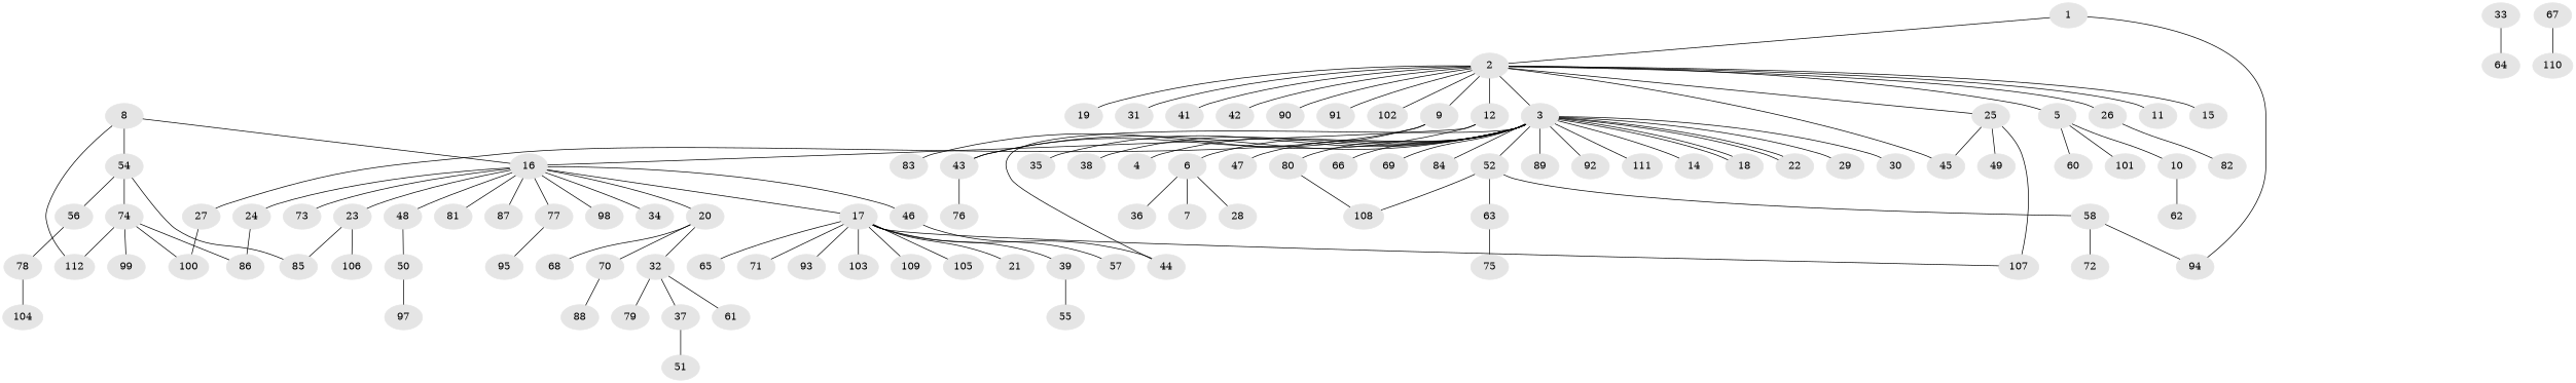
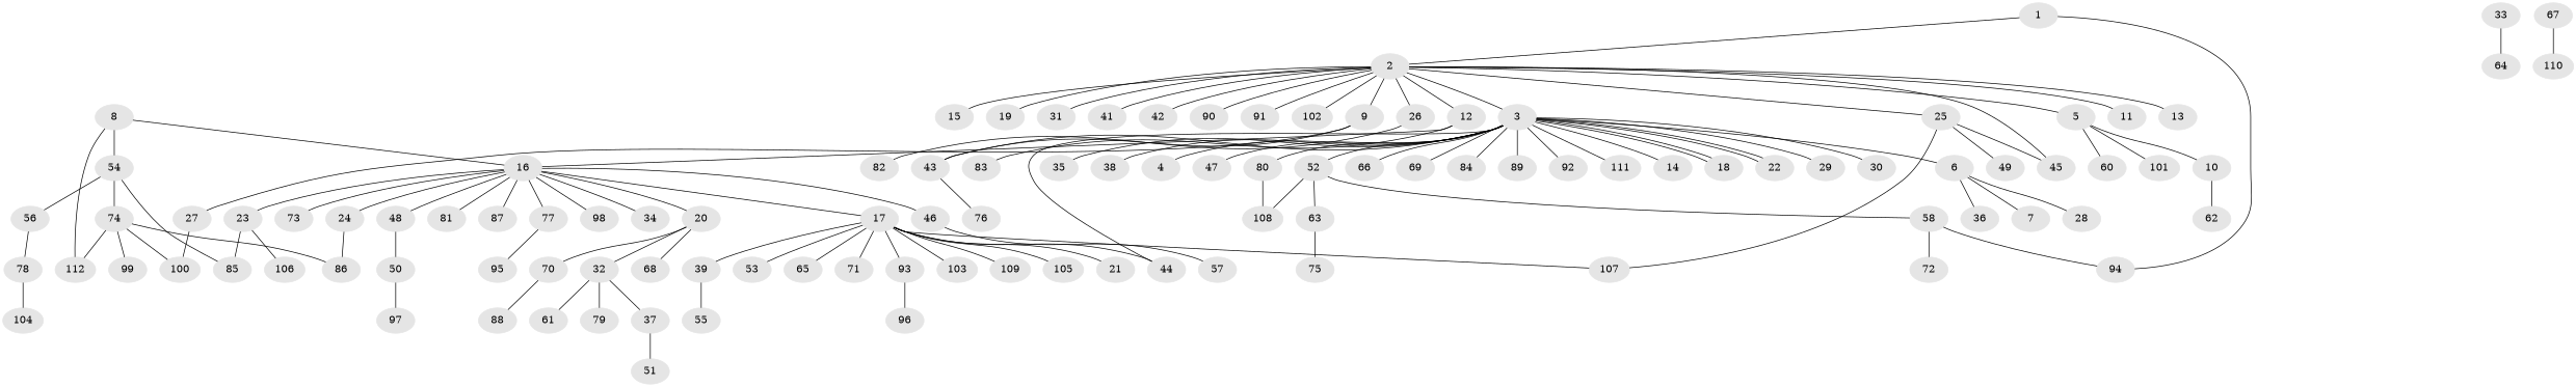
  graph {
    node [color=gray90 style=filled]
    1
    2
    94
    3
    5
    9
    11
    12
+   13
    15
    19
    25
    26
    31
    41
    42
    45
    90
    91
    102
    4
    6
    14
    18
    22
    29
    30
    35
    38
    43
    44
    47
    52
    66
    69
    80
    84
    89
    92
    111
    10
    60
    101
    27
    16
    83
    107
    49
    82
    7
    28
    36
    76
    58
    63
    108
    62
    33
    64
    8
    54
    112
    17
    20
    23
    24
    34
    46
    48
    73
    77
    81
    87
    98
    85
    56
    74
    100
    21
    39
+   53
    65
    71
    93
    103
    109
    105
    32
    68
    70
    106
    86
    57
    50
    95
    55
+   96
    37
    61
    79
    88
    67
    110
    51
    97
    72
    75
    78
    99
    104
    1 -- 2
    1 -- 94
    2 -- 3
    2 -- 5
    2 -- 9
    2 -- 11
    2 -- 12
+   2 -- 13
    2 -- 15
    2 -- 19
    2 -- 25
    2 -- 26
    2 -- 31
    2 -- 41
    2 -- 42
    2 -- 45
    2 -- 90
    2 -- 91
    2 -- 102
    3 -- 4
    3 -- 6
    3 -- 14
    3 -- 18
    3 -- 18
    3 -- 22
    3 -- 22
    3 -- 29
    3 -- 30
    3 -- 35
    3 -- 38
    3 -- 43
    3 -- 44
    3 -- 47
    3 -- 52
    3 -- 66
    3 -- 69
    3 -- 80
    3 -- 84
    3 -- 89
    3 -- 92
    3 -- 111
    5 -- 10
    5 -- 60
    5 -- 101
    9 -- 43
    9 -- 27
    12 -- 16
    12 -- 83
    25 -- 45
    25 -- 107
    25 -- 49
    26 -- 82
    6 -- 7
    6 -- 28
    6 -- 36
    43 -- 76
    52 -- 58
    52 -- 63
    52 -- 108
    80 -- 108
    10 -- 62
    27 -- 100
    16 -- 17
    16 -- 20
    16 -- 23
    16 -- 24
    16 -- 34
    16 -- 46
    16 -- 48
    16 -- 73
    16 -- 77
    16 -- 81
    16 -- 87
    16 -- 98
    58 -- 94
    58 -- 72
    63 -- 75
    33 -- 64
    8 -- 16
    8 -- 54
    8 -- 112
    54 -- 85
    54 -- 56
    54 -- 74
    17 -- 44
    17 -- 107
    17 -- 21
    17 -- 39
+   17 -- 53
    17 -- 65
    17 -- 71
    17 -- 93
    17 -- 103
    17 -- 109
    17 -- 105
    20 -- 32
    20 -- 68
    20 -- 70
    23 -- 85
    23 -- 106
    24 -- 86
    46 -- 57
    48 -- 50
    77 -- 95
    56 -- 78
    74 -- 112
    74 -- 100
    74 -- 86
    74 -- 99
    39 -- 55
+   93 -- 96
    32 -- 37
    32 -- 61
    32 -- 79
    70 -- 88
    50 -- 97
    37 -- 51
    67 -- 110
    78 -- 104
  }
